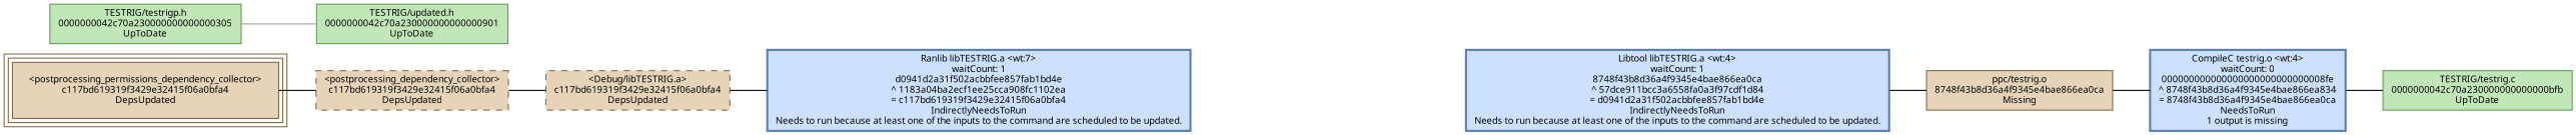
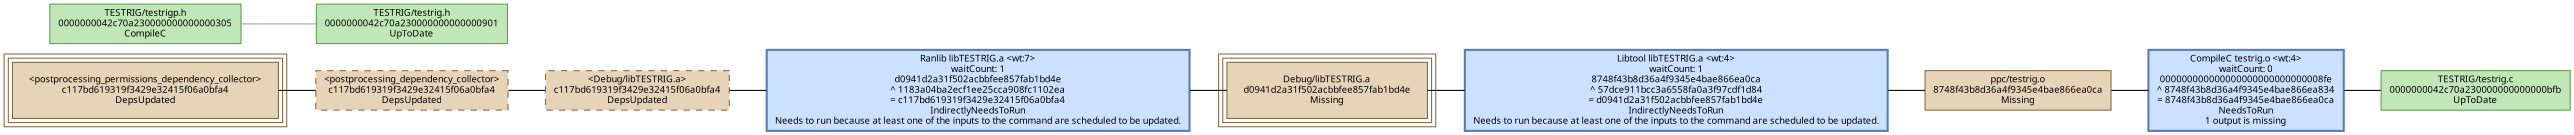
  digraph {
    concentrate=false
    rankdir=LR
    node [color="0.1 0.5 0.5" fillcolor="0.1 0.2 0.9" fontname=Monaco fontsize=9 shape=box style=filled]
    edge [arrowhead=none arrowtail=normal color=black style=solid]
+   n1 [label="Debug/libTESTRIG.a\nd0941d2a31f502acbbfee857fab1bd4e\nMissing" peripheries=3]
    n2 [color="0.6 0.5 0.7" fillcolor="0.6 0.2 1.0" label="Libtool libTESTRIG.a <wt:4>\nwaitCount: 1\n8748f43b8d36a4f9345e4bae866ea0ca\n^ 57dce911bcc3a6558fa0a3f97cdf1d84\n= d0941d2a31f502acbbfee857fab1bd4e\nIndirectlyNeedsToRun\nNeeds to run because at least one of the inputs to the command are scheduled to be updated." style="filled,bold"]
    n3 [label="ppc/testrig.o\n8748f43b8d36a4f9345e4bae866ea0ca\nMissing"]
    n4 [color="0.6 0.5 0.7" fillcolor="0.6 0.2 1.0" label="CompileC testrig.o <wt:4>\nwaitCount: 0\n000000000000000000000000000008fe\n^ 8748f43b8d36a4f9345e4bae866ea834\n= 8748f43b8d36a4f9345e4bae866ea0ca\nNeedsToRun\n1 output is missing" style="filled,bold"]
    n5 [color="0.3 0.5 0.6" fillcolor="0.3 0.2 0.9" label="TESTRIG/testrig.c\n0000000042c70a230000000000000bfb\nUpToDate"]
-   n6 [color="0.3 0.5 0.6" fillcolor="0.3 0.2 0.9" label="TESTRIG/updated.h\n0000000042c70a230000000000000901\nUpToDate"]
-   n7 [color="0.3 0.5 0.6" fillcolor="0.3 0.2 0.9" label="TESTRIG/testrigp.h\n0000000042c70a230000000000000305\nUpToDate"]
+   n6 [color="0.3 0.5 0.6" fillcolor="0.3 0.2 0.9" label="TESTRIG/testrig.h\n0000000042c70a230000000000000901\nUpToDate"]
+   n7 [color="0.3 0.5 0.6" fillcolor="0.3 0.2 0.9" label="TESTRIG/testrigp.h\n0000000042c70a230000000000000305\nCompileC"]
    n8 [label="<Debug/libTESTRIG.a>\nc117bd619319f3429e32415f06a0bfa4\nDepsUpdated" style="filled,dashed"]
    n9 [color="0.6 0.5 0.7" fillcolor="0.6 0.2 1.0" label="Ranlib libTESTRIG.a <wt:7>\nwaitCount: 1\nd0941d2a31f502acbbfee857fab1bd4e\n^ 1183a04ba2ecf1ee25cca908fc1102ea\n= c117bd619319f3429e32415f06a0bfa4\nIndirectlyNeedsToRun\nNeeds to run because at least one of the inputs to the command are scheduled to be updated." style="filled,bold"]
    n10 [label="<postprocessing_dependency_collector>\nc117bd619319f3429e32415f06a0bfa4\nDepsUpdated" style="filled,dashed"]
    n11 [label="<postprocessing_permissions_dependency_collector>\nc117bd619319f3429e32415f06a0bfa4\nDepsUpdated" peripheries=3]
+   n1 -> n2
    n2 -> n3
    n3 -> n4
    n4 -> n5
    n7 -> n6 [color=gray60]
    n8 -> n9
+   n9 -> n1
    n10 -> n8
    n11 -> n10
  }
